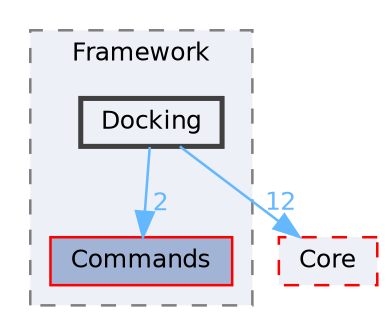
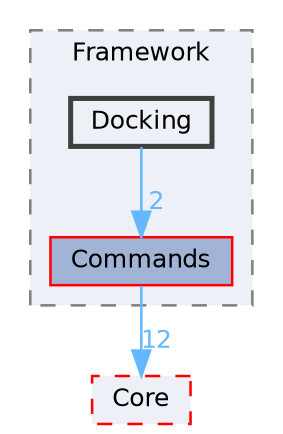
  digraph {
    compound=true
    node [color=red fillcolor="#edf0f7" fontname=Helvetica fontsize=10 shape=box]
    edge [color=steelblue1 fontcolor=steelblue1 fontname=Helvetica fontsize=10 labeldistance=1.5 labelfontname=Helvetica labelfontsize=10]
    n1 [fillcolor="#a2b4d6" height=0.2 label=Commands style=filled width=0.4]
    n2 [color=grey25 height=0.2 label=Docking style="filled,bold" width=0.4]
    n3 [height=0.2 label=Core style="filled,dashed" width=0.4]
    subgraph cluster_1 {
      bgcolor="#edf0f7"
      fontname=Helvetica
      fontsize=10
      label=Framework
      pencolor=grey50
      style="filled,dashed"
      n1
      n2
    }
    n2 -> n1 [headlabel=2]
-   n2 -> n3 [headlabel=12]
+   n1 -> n3 [headlabel=12]
  }
